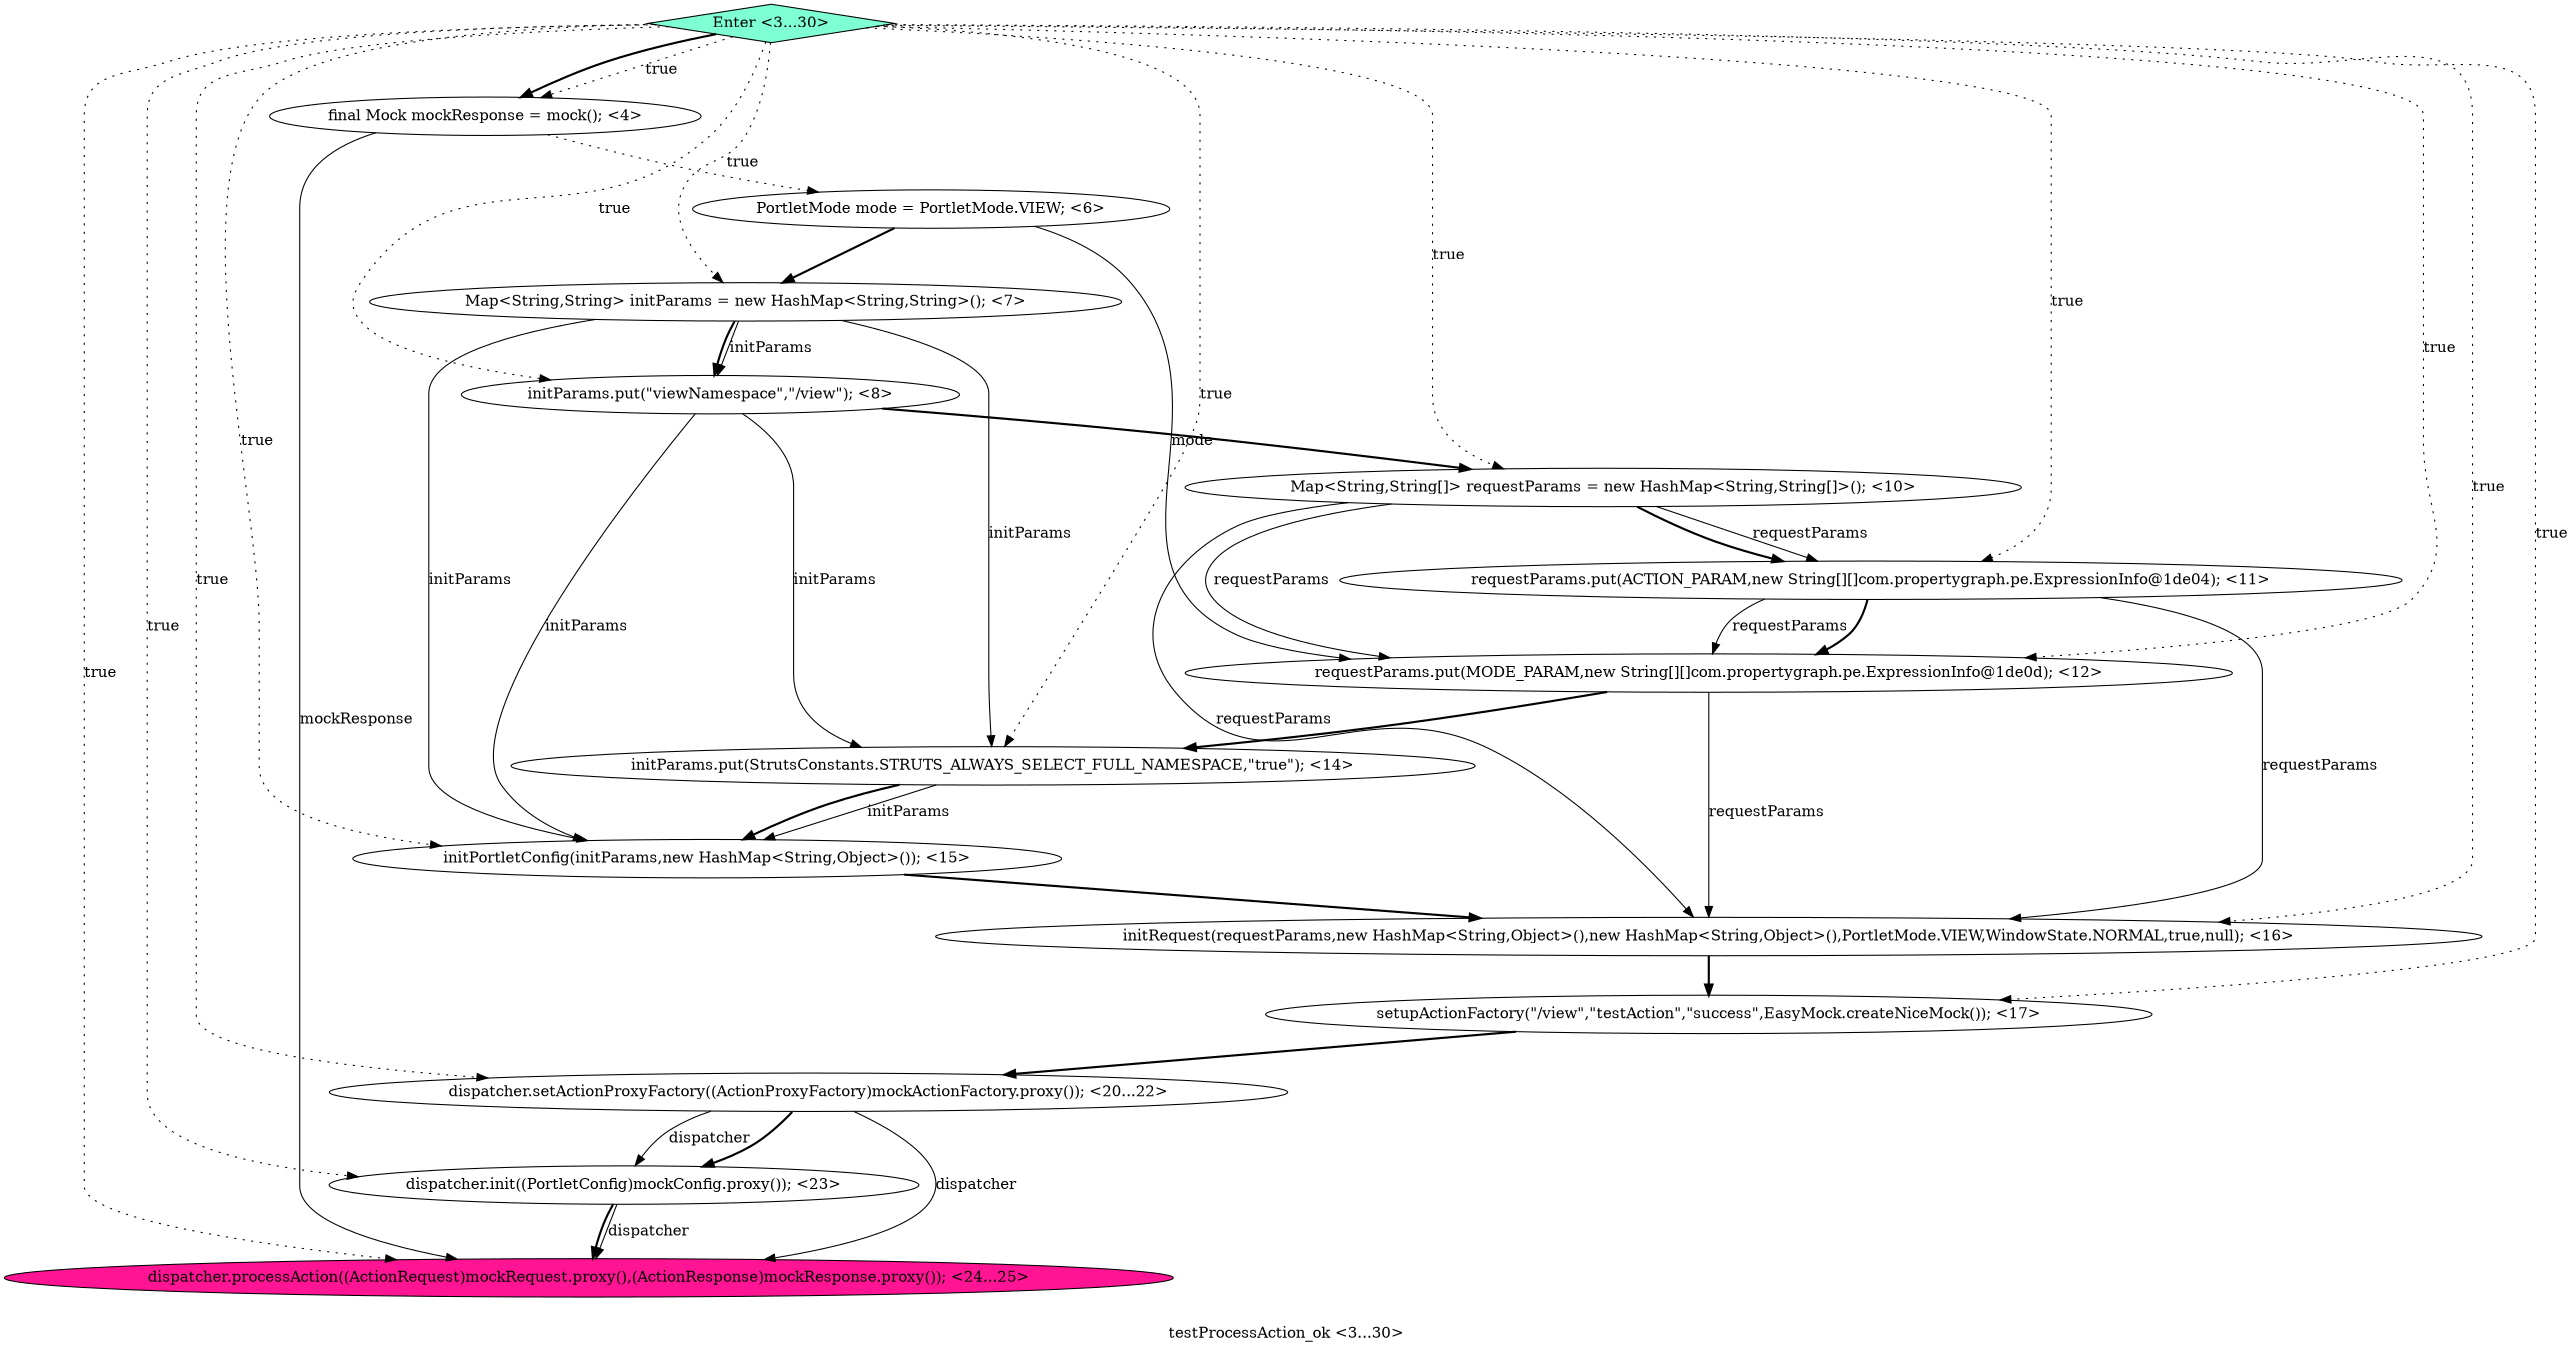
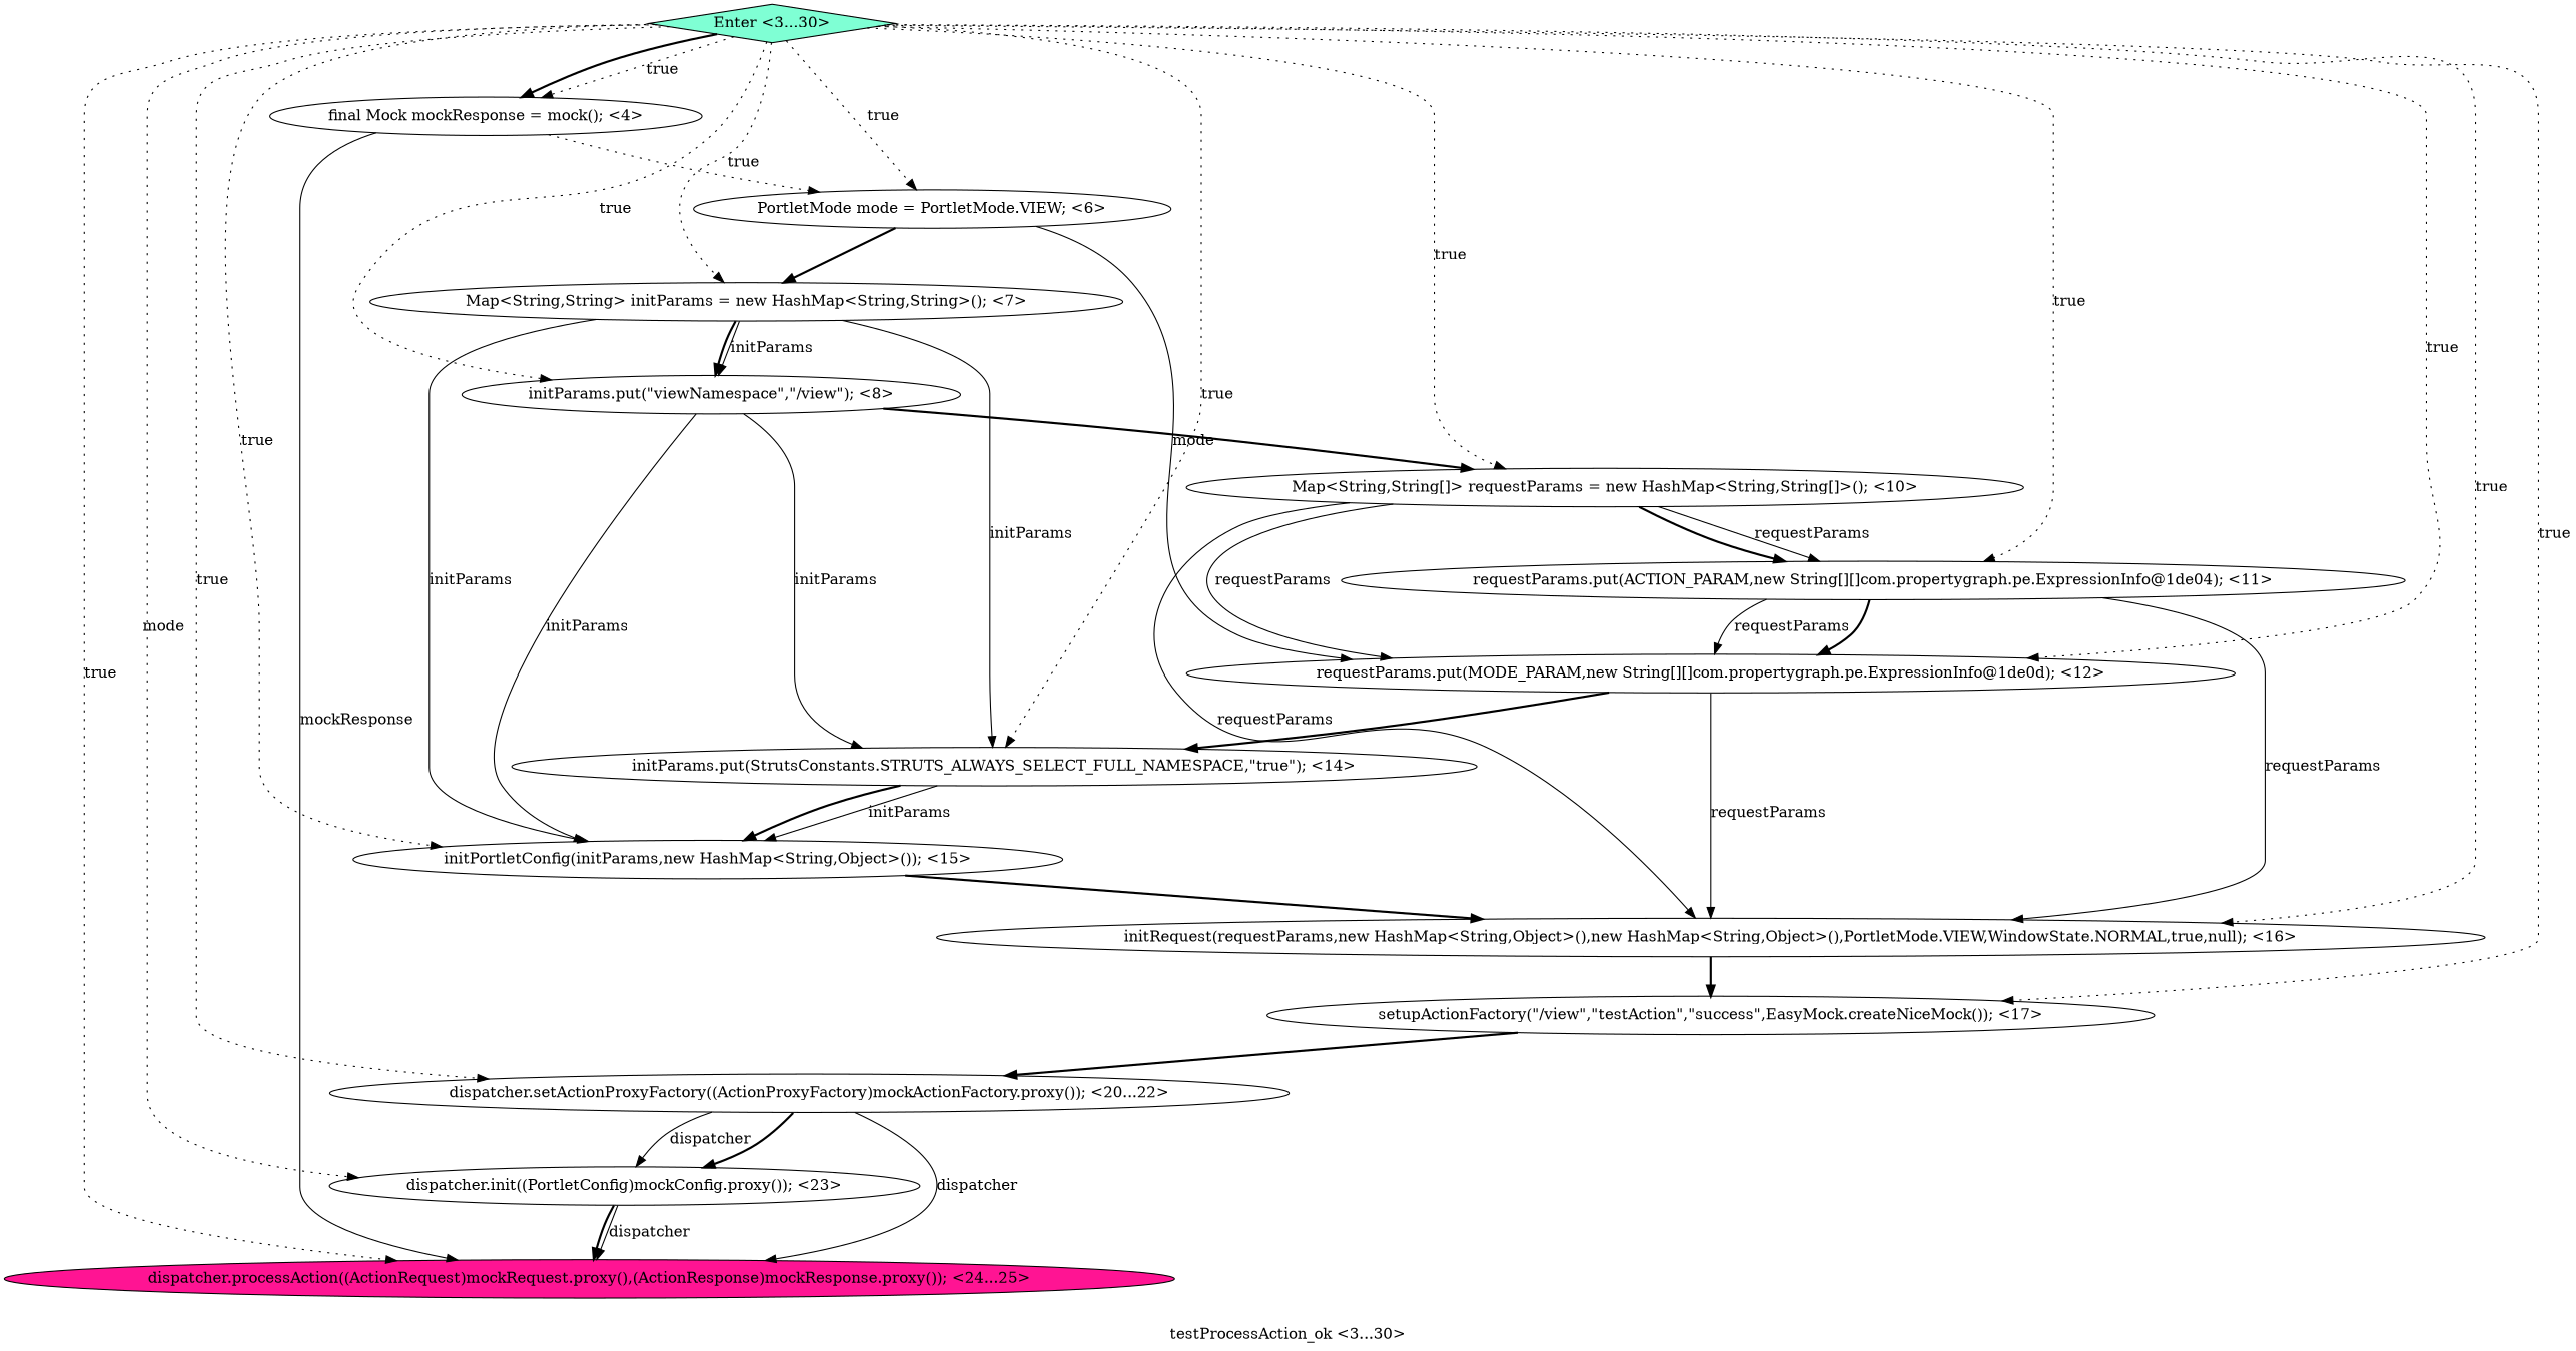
  digraph {
    label="testProcessAction_ok <3...30>"
    node [fillcolor=white shape=ellipse style=filled]
    edge [style=solid]
    n1 [label="PortletMode mode = PortletMode.VIEW; <6>"]
    n2 [label="Map<String,String> initParams = new HashMap<String,String>(); <7>"]
    n3 [label="requestParams.put(MODE_PARAM,new String[][]com.propertygraph.pe.ExpressionInfo@1de0d); <12>"]
    n4 [label="initPortletConfig(initParams,new HashMap<String,Object>()); <15>"]
    n5 [label="initParams.put(StrutsConstants.STRUTS_ALWAYS_SELECT_FULL_NAMESPACE,\"true\"); <14>"]
    n6 [label="initParams.put(\"viewNamespace\",\"/view\"); <8>"]
    n7 [label="initRequest(requestParams,new HashMap<String,Object>(),new HashMap<String,Object>(),PortletMode.VIEW,WindowState.NORMAL,true,null); <16>"]
    n8 [label="requestParams.put(ACTION_PARAM,new String[][]com.propertygraph.pe.ExpressionInfo@1de04); <11>"]
    n9 [label="setupActionFactory(\"/view\",\"testAction\",\"success\",EasyMock.createNiceMock()); <17>"]
    n10 [fillcolor=aquamarine label="Enter <3...30>" shape=diamond]
    n11 [fillcolor=deeppink label="dispatcher.processAction((ActionRequest)mockRequest.proxy(),(ActionResponse)mockResponse.proxy()); <24...25>"]
    n12 [label="Map<String,String[]> requestParams = new HashMap<String,String[]>(); <10>"]
    n13 [label="final Mock mockResponse = mock(); <4>"]
    n14 [label="dispatcher.init((PortletConfig)mockConfig.proxy()); <23>"]
    n15 [label="dispatcher.setActionProxyFactory((ActionProxyFactory)mockActionFactory.proxy()); <20...22>"]
    n1 -> n2 [style=bold]
    n1 -> n3 [label=mode]
    n2 -> n4 [label=initParams]
    n2 -> n5 [label=initParams]
    n2 -> n6 [label=initParams]
    n2 -> n6 [style=bold]
    n3 -> n5 [style=bold]
    n3 -> n7 [label=requestParams]
    n4 -> n7 [style=bold]
    n5 -> n4 [label=initParams]
    n5 -> n4 [style=bold]
    n6 -> n4 [label=initParams]
    n6 -> n5 [label=initParams]
    n6 -> n12 [style=bold]
    n7 -> n9 [style=bold]
    n8 -> n3 [label=requestParams]
    n8 -> n3 [style=bold]
    n8 -> n7 [label=requestParams]
    n9 -> n15 [style=bold]
+   n10 -> n1 [label=true style=dotted]
    n10 -> n2 [label=true style=dotted]
    n10 -> n3 [label=true style=dotted]
    n10 -> n4 [label=true style=dotted]
    n10 -> n5 [label=true style=dotted]
    n10 -> n6 [label=true style=dotted]
    n10 -> n7 [label=true style=dotted]
    n10 -> n8 [label=true style=dotted]
    n10 -> n9 [label=true style=dotted]
    n10 -> n11 [label=true style=dotted]
    n10 -> n12 [label=true style=dotted]
    n10 -> n13 [label=true style=dotted]
    n10 -> n13 [style=bold]
-   n10 -> n14 [label=true style=dotted]
+   n10 -> n14 [label=mode style=dotted]
    n10 -> n15 [label=true style=dotted]
    n12 -> n3 [label=requestParams]
    n12 -> n7 [label=requestParams]
    n12 -> n8 [label=requestParams]
    n12 -> n8 [style=bold]
    n13 -> n1 [style=dotted]
    n13 -> n11 [label=mockResponse]
    n14 -> n11 [label=dispatcher]
    n14 -> n11 [style=bold]
    n15 -> n11 [label=dispatcher]
    n15 -> n14 [label=dispatcher]
    n15 -> n14 [style=bold]
  }
